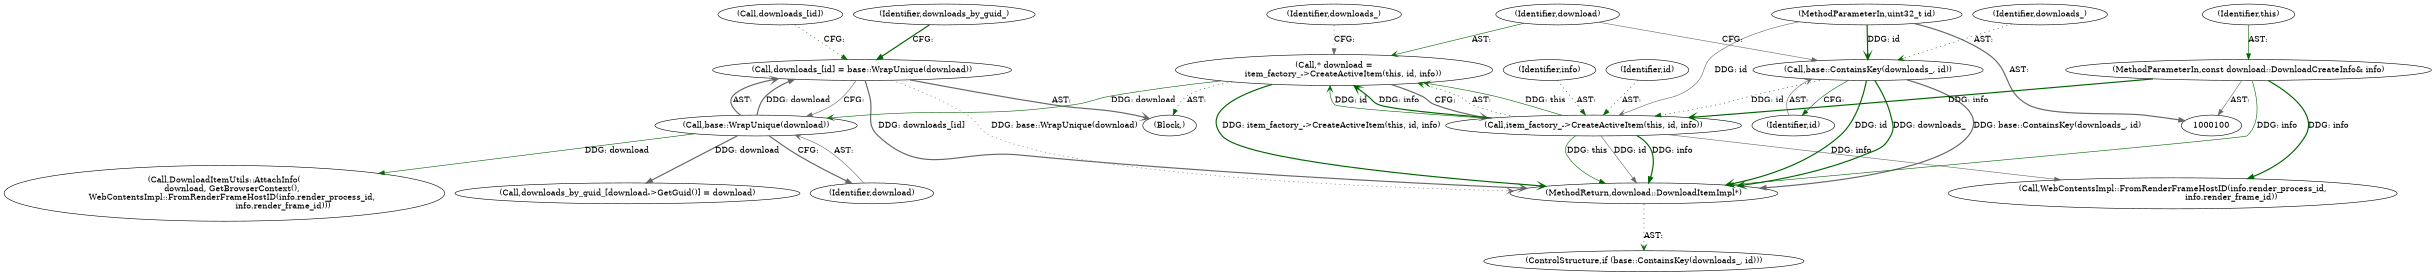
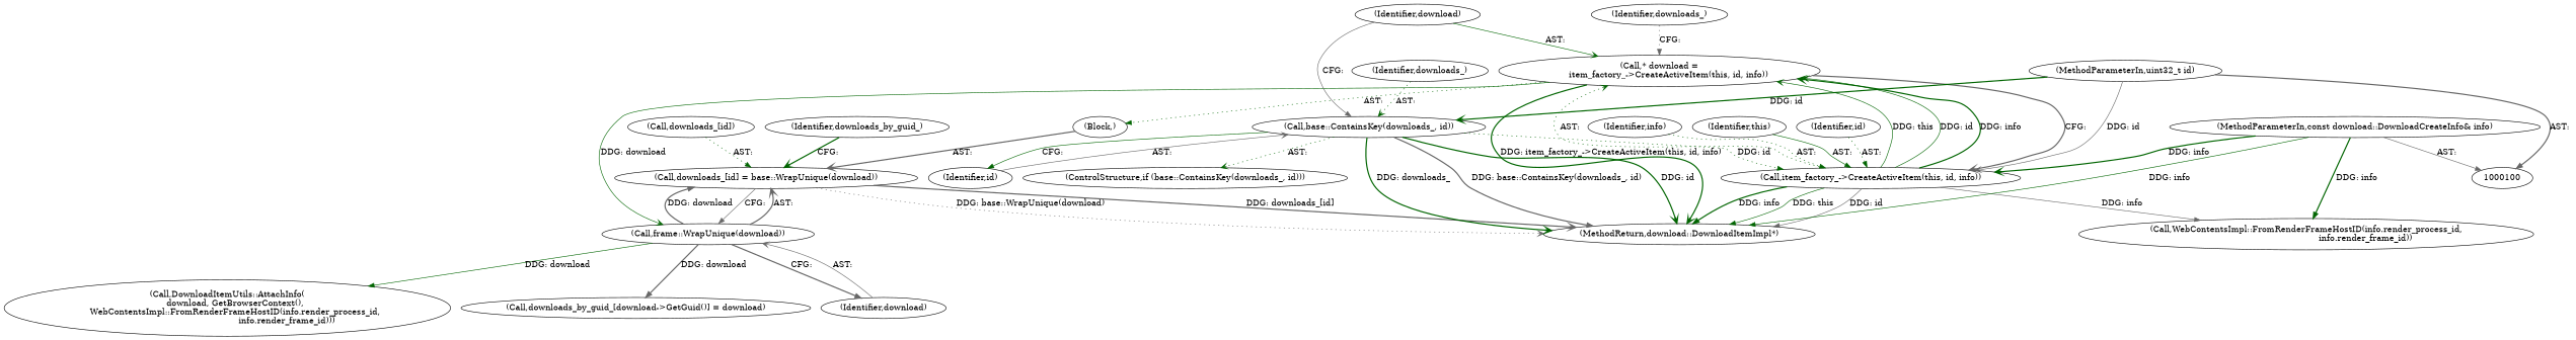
  digraph {
    edge [arrowhead=normal color=darkgreen style=bold]
    n1 [label="(Call,downloads_[id] = base::WrapUnique(download))"]
-   n2 [label="(Call,base::WrapUnique(download))"]
+   n2 [label="(Call,frame::WrapUnique(download))"]
    n3 [label="(MethodReturn,download::DownloadItemImpl*)"]
    n4 [label="(Block,)"]
    n5 [label="(Call,DownloadItemUtils::AttachInfo(\n      download, GetBrowserContext(),\n      WebContentsImpl::FromRenderFrameHostID(info.render_process_id,\n                                             info.render_frame_id)))"]
    n6 [label="(Call,downloads_by_guid_[download->GetGuid()] = download)"]
    n7 [label="(Identifier,download)"]
    n8 [label="(Call,* download =\n       item_factory_->CreateActiveItem(this, id, info))"]
    n9 [label="(Call,item_factory_->CreateActiveItem(this, id, info))"]
    n10 [label="(Call,WebContentsImpl::FromRenderFrameHostID(info.render_process_id,\n                                             info.render_frame_id))"]
    n11 [label="(Identifier,info)"]
    n12 [label="(Call,base::ContainsKey(downloads_, id))"]
    n13 [label="(Identifier,id)"]
    n14 [label="(ControlStructure,if (base::ContainsKey(downloads_, id)))"]
    n15 [label="(MethodParameterIn,uint32_t id)"]
    1000100
    n17 [label="(MethodParameterIn,const download::DownloadCreateInfo& info)"]
    n18 [label="(Identifier,downloads_)"]
    n19 [label="(Identifier,this)"]
    n20 [label="(Identifier,id)"]
    n21 [label="(Identifier,download)"]
    n22 [label="(Call,downloads_[id])"]
    n23 [label="(Identifier,downloads_by_guid_)"]
    n24 [label="(Identifier,downloads_)"]
    n1 -> n2 [color=gray40 label="CFG: " style=solid]
    n1 -> n3 [arrowhead=vee color=gray40 label="DDG: base::WrapUnique(download)" style=dotted]
    n1 -> n3 [arrowhead=vee color=gray40 label="DDG: downloads_[id]"]
-   n1 -> n4 [arrowhead=vee color=gray40 label="AST: "]
+   n4 -> n1 [arrowhead=vee color=gray40 label="AST: "]
    n2 -> n1 [arrowhead=vee color=gray40 label="AST: "]
    n2 -> n1 [color=gray40 label="DDG: download"]
    n2 -> n5 [label="DDG: download" style=solid]
    n2 -> n6 [color=gray40 label="DDG: download"]
    n2 -> n7 [color=gray40 label="CFG: "]
    n7 -> n2 [arrowhead=vee color=gray40 label="AST: " style=solid]
    n8 -> n2 [arrowhead=vee label="DDG: download" style=solid]
    n8 -> n3 [arrowhead=vee label="DDG: item_factory_->CreateActiveItem(this, id, info)"]
    n8 -> n4 [label="AST: " style=dotted]
    n8 -> n9 [arrowhead=vee color=gray40 label="CFG: "]
    n9 -> n3 [color=gray40 label="DDG: id" style=solid]
    n9 -> n3 [label="DDG: info"]
    n9 -> n3 [label="DDG: this" style=solid]
    n9 -> n8 [arrowhead=vee label="AST: " style=dotted]
    n9 -> n8 [arrowhead=vee label="DDG: this" style=solid]
    n9 -> n8 [arrowhead=vee label="DDG: id" style=solid]
    n9 -> n8 [arrowhead=vee label="DDG: info"]
    n9 -> n10 [color=gray40 label="DDG: info" style=solid]
    n11 -> n9 [label="AST: " style=dotted]
    n12 -> n3 [arrowhead=vee label="DDG: downloads_"]
    n12 -> n3 [color=gray40 label="DDG: base::ContainsKey(downloads_, id)"]
    n12 -> n3 [arrowhead=vee label="DDG: id"]
    n12 -> n9 [label="DDG: id" style=dotted]
    n12 -> n13 [label="CFG: " style=solid]
-   n3 -> n14 [arrowhead=vee label="AST: " style=dotted]
+   n12 -> n14 [arrowhead=vee label="AST: " style=dotted]
    n13 -> n12 [arrowhead=vee color=gray40 label="AST: " style=solid]
    n15 -> n9 [arrowhead=vee color=gray40 label="DDG: id" style=solid]
    n15 -> n12 [arrowhead=vee label="DDG: id"]
    n15 -> 1000100 [color=gray40 label="AST: "]
    n17 -> n3 [label="DDG: info" style=solid]
    n17 -> n9 [arrowhead=vee label="DDG: info"]
    n17 -> n10 [label="DDG: info"]
    n17 -> 1000100 [color=gray40 label="AST: " style=solid]
    n18 -> n12 [arrowhead=vee label="AST: " style=dotted]
-   n19 -> n17 [label="AST: " style=solid]
+   n19 -> n9 [label="AST: " style=solid]
    n20 -> n9 [label="AST: " style=dotted]
    n21 -> n8 [arrowhead=vee label="AST: " style=solid]
    n21 -> n12 [color=gray40 label="CFG: " style=solid]
-   n22 -> n1 [label="CFG: " style=dotted]
-   n23 -> n1 [label="CFG: "]
+   n22 -> n1 [label="AST: " style=dotted]
+   n23 -> n1 [arrowhead=vee label="CFG: "]
    n24 -> n8 [color=gray40 label="CFG: " style=dotted]
  }
